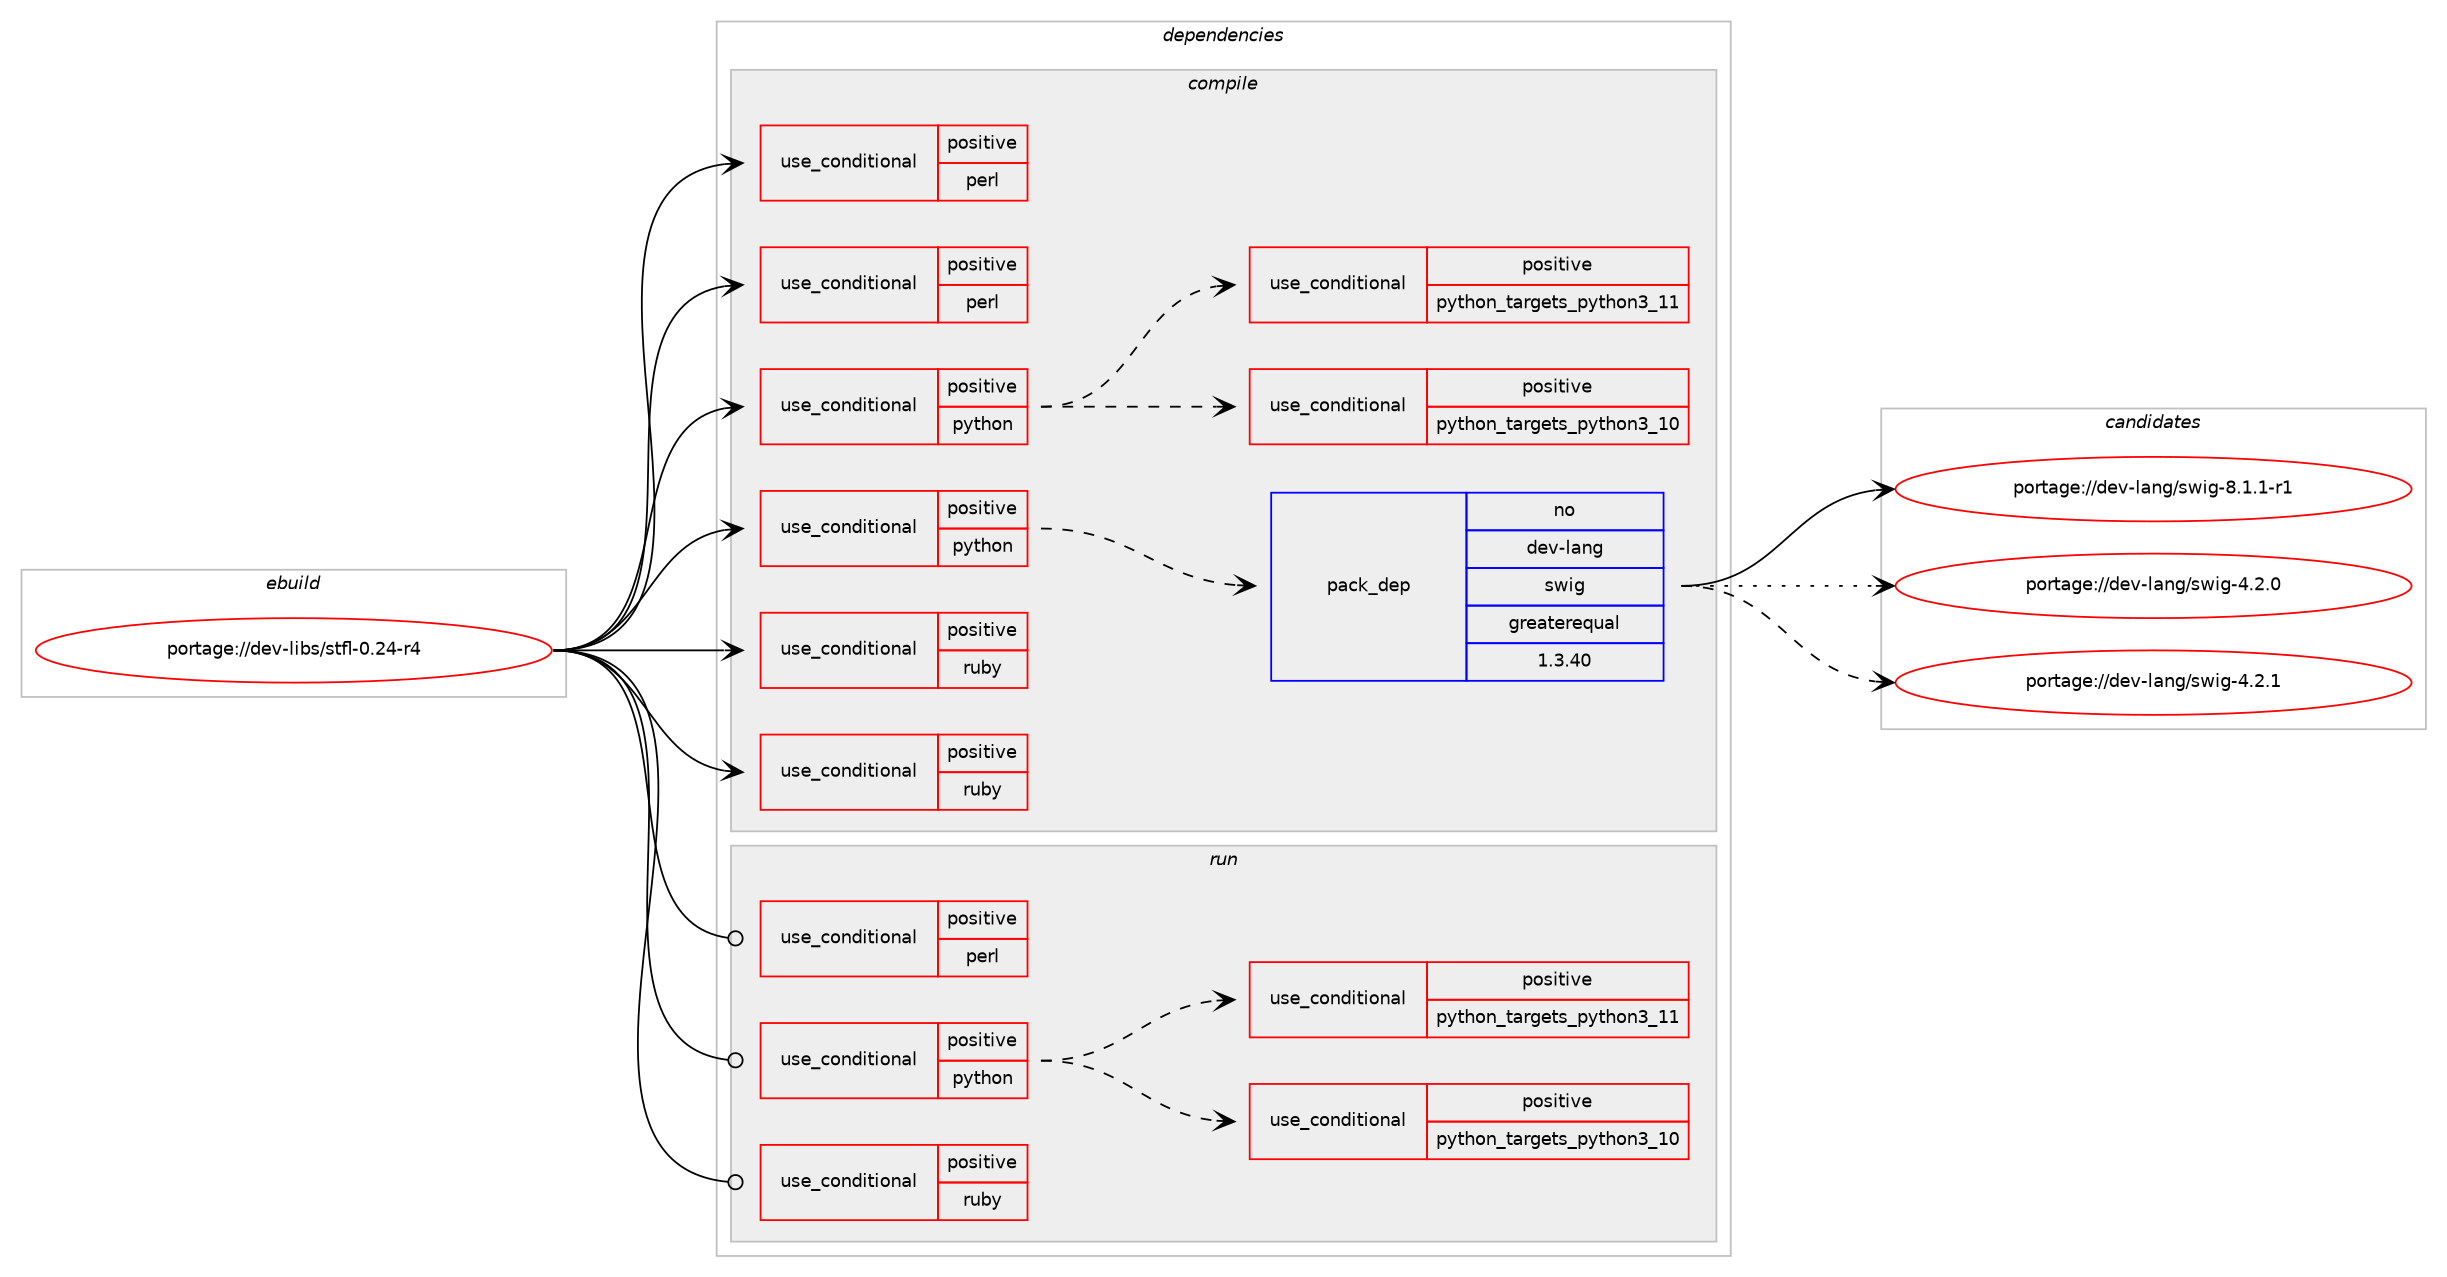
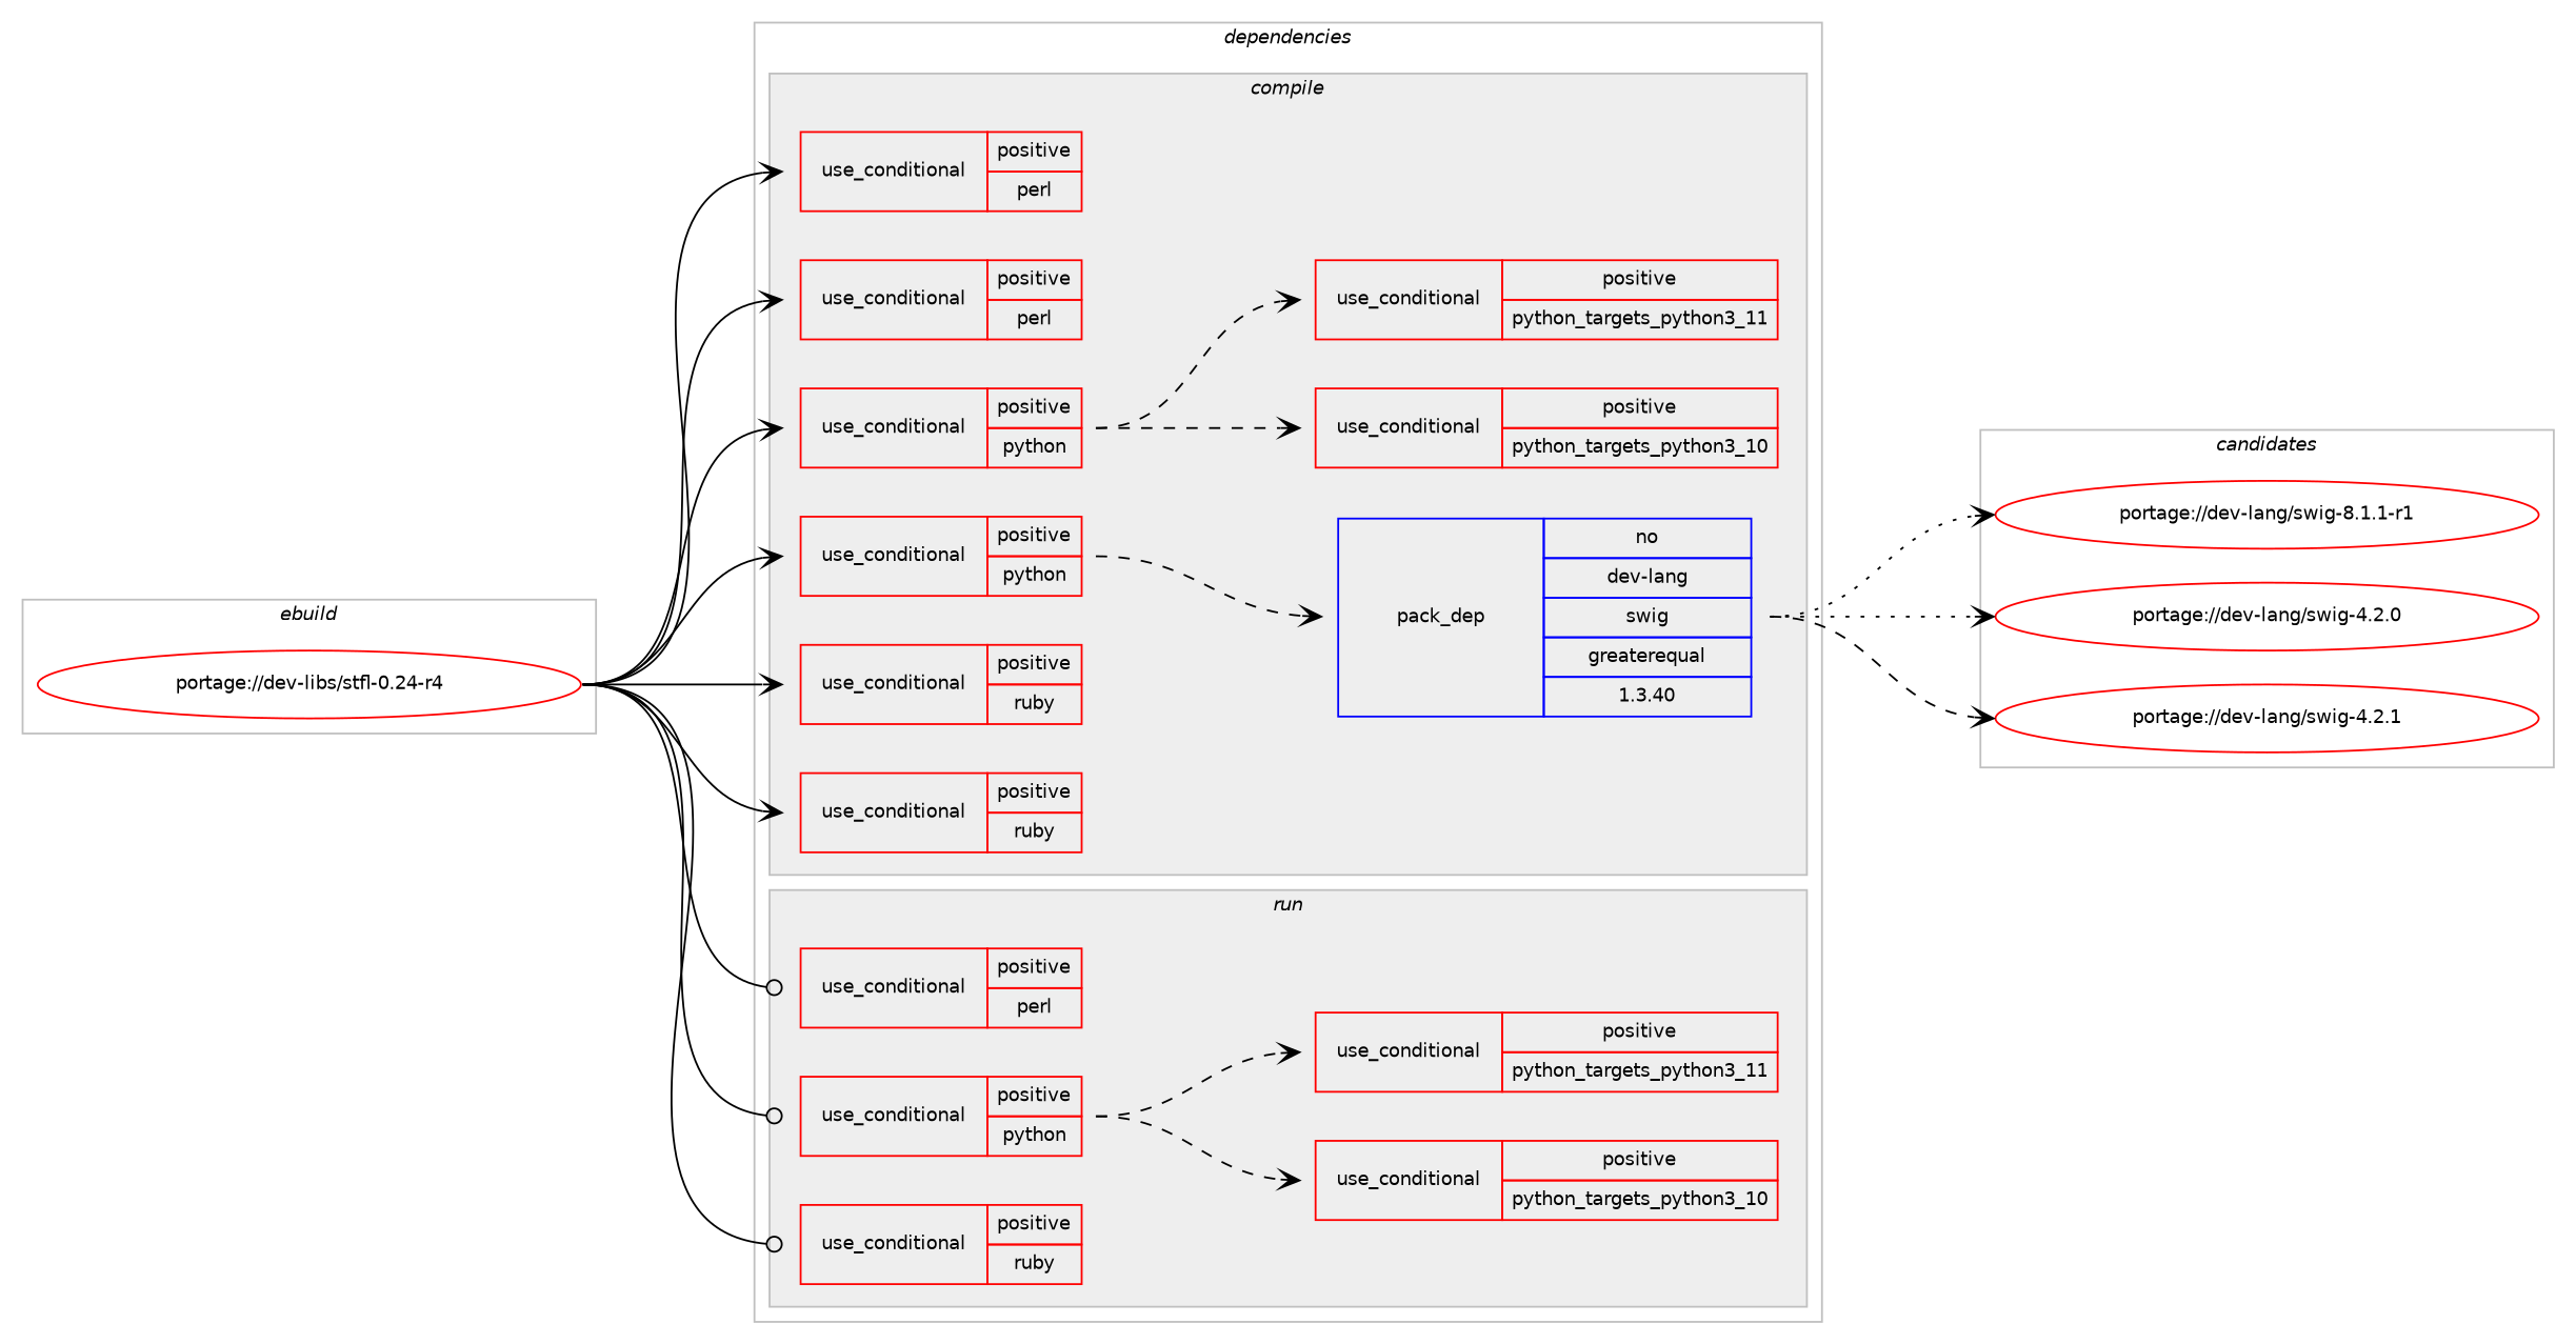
  digraph {
    compound=true
    concentrate=true
    fontname=Helvetica
    fontsize=10
    newrank=true
    rankdir=LR
    ranksep=1.5
    node [color=red fontname=Helvetica fontsize=10 shape=none]
    edge [arrowhead=vee headport=w style=solid tailport=e weight=20]
    n1 [label="portage://dev-libs/stfl-0.24-r4" width=4 shape=""]
    n2 [label=<<TABLE BORDER="0" CELLBORDER="1" CELLSPACING="0" CELLPADDING="4"><TR><TD ROWSPAN="3" CELLPADDING="10">use_conditional</TD></TR><TR><TD>positive</TD></TR><TR><TD>perl</TD></TR></TABLE>>]
    n3 [label=<<TABLE BORDER="0" CELLBORDER="1" CELLSPACING="0" CELLPADDING="4"><TR><TD ROWSPAN="3" CELLPADDING="10">use_conditional</TD></TR><TR><TD>positive</TD></TR><TR><TD>perl</TD></TR></TABLE>>]
    n4 [label=<<TABLE BORDER="0" CELLBORDER="1" CELLSPACING="0" CELLPADDING="4"><TR><TD ROWSPAN="3" CELLPADDING="10">use_conditional</TD></TR><TR><TD>positive</TD></TR><TR><TD>python_targets_python3_10</TD></TR></TABLE>>]
    n5 [label=<<TABLE BORDER="0" CELLBORDER="1" CELLSPACING="0" CELLPADDING="4"><TR><TD ROWSPAN="3" CELLPADDING="10">use_conditional</TD></TR><TR><TD>positive</TD></TR><TR><TD>python_targets_python3_11</TD></TR></TABLE>>]
    n6 [label=<<TABLE BORDER="0" CELLBORDER="1" CELLSPACING="0" CELLPADDING="4"><TR><TD ROWSPAN="3" CELLPADDING="10">use_conditional</TD></TR><TR><TD>positive</TD></TR><TR><TD>python</TD></TR></TABLE>>]
    n7 [color=blue label=<<TABLE BORDER="0" CELLBORDER="1" CELLSPACING="0" CELLPADDING="4" WIDTH="220"><TR><TD ROWSPAN="6" CELLPADDING="30">pack_dep</TD></TR><TR><TD WIDTH="110">no</TD></TR><TR><TD>dev-lang</TD></TR><TR><TD>swig</TD></TR><TR><TD>greaterequal</TD></TR><TR><TD>1.3.40</TD></TR></TABLE>>]
    n8 [label=<<TABLE BORDER="0" CELLBORDER="1" CELLSPACING="0" CELLPADDING="4"><TR><TD ROWSPAN="3" CELLPADDING="10">use_conditional</TD></TR><TR><TD>positive</TD></TR><TR><TD>python</TD></TR></TABLE>>]
    n9 [label=<<TABLE BORDER="0" CELLBORDER="1" CELLSPACING="0" CELLPADDING="4"><TR><TD ROWSPAN="3" CELLPADDING="10">use_conditional</TD></TR><TR><TD>positive</TD></TR><TR><TD>ruby</TD></TR></TABLE>>]
    n10 [label=<<TABLE BORDER="0" CELLBORDER="1" CELLSPACING="0" CELLPADDING="4"><TR><TD ROWSPAN="3" CELLPADDING="10">use_conditional</TD></TR><TR><TD>positive</TD></TR><TR><TD>ruby</TD></TR></TABLE>>]
    n11 [label=<<TABLE BORDER="0" CELLBORDER="1" CELLSPACING="0" CELLPADDING="4"><TR><TD ROWSPAN="3" CELLPADDING="10">use_conditional</TD></TR><TR><TD>positive</TD></TR><TR><TD>perl</TD></TR></TABLE>>]
    n12 [label=<<TABLE BORDER="0" CELLBORDER="1" CELLSPACING="0" CELLPADDING="4"><TR><TD ROWSPAN="3" CELLPADDING="10">use_conditional</TD></TR><TR><TD>positive</TD></TR><TR><TD>python_targets_python3_10</TD></TR></TABLE>>]
    n13 [label=<<TABLE BORDER="0" CELLBORDER="1" CELLSPACING="0" CELLPADDING="4"><TR><TD ROWSPAN="3" CELLPADDING="10">use_conditional</TD></TR><TR><TD>positive</TD></TR><TR><TD>python_targets_python3_11</TD></TR></TABLE>>]
    n14 [label=<<TABLE BORDER="0" CELLBORDER="1" CELLSPACING="0" CELLPADDING="4"><TR><TD ROWSPAN="3" CELLPADDING="10">use_conditional</TD></TR><TR><TD>positive</TD></TR><TR><TD>python</TD></TR></TABLE>>]
    n15 [label=<<TABLE BORDER="0" CELLBORDER="1" CELLSPACING="0" CELLPADDING="4"><TR><TD ROWSPAN="3" CELLPADDING="10">use_conditional</TD></TR><TR><TD>positive</TD></TR><TR><TD>ruby</TD></TR></TABLE>>]
    n16 [label="portage://dev-lang/swig-8.1.1-r1" width=4 shape=""]
    n17 [label="portage://dev-lang/swig-4.2.0" width=4 shape=""]
    n18 [label="portage://dev-lang/swig-4.2.1" width=4 shape=""]
    subgraph cluster_1 {
      color=gray
      label=<<i>ebuild</i>>
      rank=same
      n1
    }
    subgraph cluster_2 {
      color=gray
      label=<<i>dependencies</i>>
      subgraph cluster_3 {
        color=gray
        fillcolor="#eeeeee"
        label=<<i>compile</i>>
        style=filled
        subgraph sub_4 {
          color=gray
          fillcolor="#eeeeee"
          label=<<i>compile</i>>
          style=filled
          n2
        }
        subgraph sub_5 {
          color=gray
          fillcolor="#eeeeee"
          label=<<i>compile</i>>
          style=filled
          n3
        }
        subgraph sub_6 {
          color=gray
          fillcolor="#eeeeee"
          label=<<i>compile</i>>
          style=filled
          n6
          subgraph sub_7 {
            color=gray
            fillcolor="#eeeeee"
            label=<<i>compile</i>>
            style=filled
            n4
          }
          subgraph sub_8 {
            color=gray
            fillcolor="#eeeeee"
            label=<<i>compile</i>>
            style=filled
            n5
          }
        }
        subgraph sub_9 {
          color=gray
          fillcolor="#eeeeee"
          label=<<i>compile</i>>
          style=filled
          n8
          subgraph sub_10 {
            color=gray
            fillcolor="#eeeeee"
            label=<<i>compile</i>>
            style=filled
            n7
          }
        }
        subgraph sub_11 {
          color=gray
          fillcolor="#eeeeee"
          label=<<i>compile</i>>
          style=filled
          n9
        }
        subgraph sub_12 {
          color=gray
          fillcolor="#eeeeee"
          label=<<i>compile</i>>
          style=filled
          n10
        }
      }
      subgraph cluster_13 {
        color=gray
        fillcolor="#eeeeee"
        label=<<i>compile and run</i>>
        style=filled
      }
      subgraph cluster_14 {
        color=gray
        fillcolor="#eeeeee"
        label=<<i>run</i>>
        style=filled
        subgraph sub_15 {
          color=gray
          fillcolor="#eeeeee"
          label=<<i>run</i>>
          style=filled
          n11
        }
        subgraph sub_16 {
          color=gray
          fillcolor="#eeeeee"
          label=<<i>run</i>>
          style=filled
          n14
          subgraph sub_17 {
            color=gray
            fillcolor="#eeeeee"
            label=<<i>run</i>>
            style=filled
            n12
          }
          subgraph sub_18 {
            color=gray
            fillcolor="#eeeeee"
            label=<<i>run</i>>
            style=filled
            n13
          }
        }
        subgraph sub_19 {
          color=gray
          fillcolor="#eeeeee"
          label=<<i>run</i>>
          style=filled
          n15
        }
      }
    }
    subgraph cluster_20 {
      color=gray
      label=<<i>candidates</i>>
      rank=same
      subgraph sub_21 {
        color=black
        label=<<i>candidates</i>>
        nodesep=1
        rank=same
        n16
        n17
        n18
      }
    }
    n1 -> n2
    n1 -> n3
    n1 -> n6
    n1 -> n8
    n1 -> n9
    n1 -> n10
    n1 -> n11 [arrowhead=odot]
    n1 -> n14 [arrowhead=odot]
    n1 -> n15 [arrowhead=odot]
    n6 -> n4 [style=dashed]
    n6 -> n5 [style=dashed]
-   n7 -> n16 [weight=100]
+   n7 -> n16 [style=dotted weight=100]
    n7 -> n17 [style=dotted weight=100]
    n7 -> n18 [style=dashed weight=100]
    n8 -> n7 [style=dashed]
    n14 -> n12 [style=dashed]
    n14 -> n13 [style=dashed]
  }
